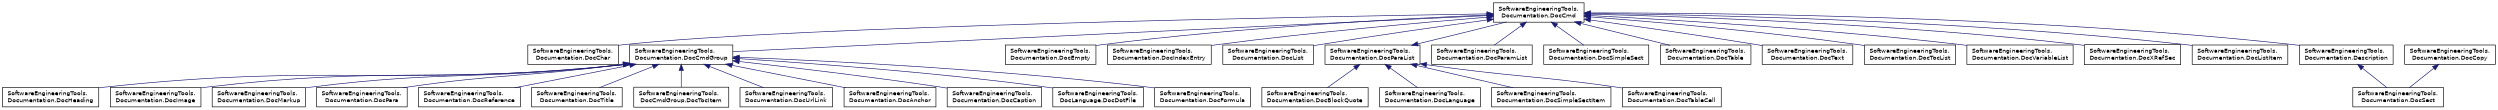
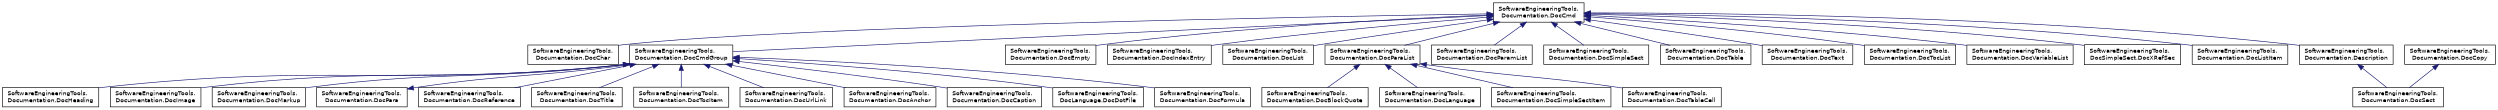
  digraph {
    rankdir=TB
    node [color=black fillcolor=white fontname=Helvetica fontsize=10 shape=record style=filled]
    edge [color=midnightblue dir=back fontname=Helvetica fontsize=10 labelfontname=Helvetica labelfontsize=10 style=solid]
    n1 [height=0.2 label="SoftwareEngineeringTools.\lDocumentation.DocCmd" width=0.4]
    n2 [height=0.2 label="SoftwareEngineeringTools.\lDocumentation.Description" width=0.4]
    n3 [height=0.2 label="SoftwareEngineeringTools.\lDocumentation.DocChar" width=0.4]
    n4 [height=0.2 label="SoftwareEngineeringTools.\lDocumentation.DocCmdGroup" width=0.4]
    n5 [height=0.2 label="SoftwareEngineeringTools.\lDocumentation.DocEmpty" width=0.4]
    n6 [height=0.2 label="SoftwareEngineeringTools.\lDocumentation.DocIndexEntry" width=0.4]
    n7 [height=0.2 label="SoftwareEngineeringTools.\lDocumentation.DocList" width=0.4]
    n8 [height=0.2 label="SoftwareEngineeringTools.\lDocumentation.DocParaList" width=0.4]
    n9 [height=0.2 label="SoftwareEngineeringTools.\lDocumentation.DocParamList" width=0.4]
    n10 [height=0.2 label="SoftwareEngineeringTools.\lDocumentation.DocSimpleSect" width=0.4]
    n11 [height=0.2 label="SoftwareEngineeringTools.\lDocumentation.DocTable" width=0.4]
    n12 [height=0.2 label="SoftwareEngineeringTools.\lDocumentation.DocText" width=0.4]
    n13 [height=0.2 label="SoftwareEngineeringTools.\lDocumentation.DocTocList" width=0.4]
    n14 [height=0.2 label="SoftwareEngineeringTools.\lDocumentation.DocVariableList" width=0.4]
-   n15 [height=0.2 label="SoftwareEngineeringTools.\lDocumentation.DocXRefSec" width=0.4]
+   n15 [height=0.2 label="SoftwareEngineeringTools.\lDocSimpleSect.DocXRefSec" width=0.4]
    n16 [height=0.2 label="SoftwareEngineeringTools.\lDocumentation.DocListItem" width=0.4]
    n17 [height=0.2 label="SoftwareEngineeringTools.\lDocumentation.DocSect" width=0.4]
    n18 [height=0.2 label="SoftwareEngineeringTools.\lDocumentation.DocAnchor" width=0.4]
    n19 [height=0.2 label="SoftwareEngineeringTools.\lDocumentation.DocCaption" width=0.4]
    n20 [height=0.2 label="SoftwareEngineeringTools.\lDocLanguage.DocDotFile" width=0.4]
    n21 [height=0.2 label="SoftwareEngineeringTools.\lDocumentation.DocFormula" width=0.4]
    n22 [height=0.2 label="SoftwareEngineeringTools.\lDocumentation.DocHeading" width=0.4]
    n23 [height=0.2 label="SoftwareEngineeringTools.\lDocumentation.DocImage" width=0.4]
    n24 [height=0.2 label="SoftwareEngineeringTools.\lDocumentation.DocMarkup" width=0.4]
    n25 [height=0.2 label="SoftwareEngineeringTools.\lDocumentation.DocPara" width=0.4]
    n26 [height=0.2 label="SoftwareEngineeringTools.\lDocumentation.DocReference" width=0.4]
    n27 [height=0.2 label="SoftwareEngineeringTools.\lDocumentation.DocTitle" width=0.4]
-   n28 [height=0.2 label="SoftwareEngineeringTools.\lDocCmdGroup.DocTocItem" width=0.4]
+   n28 [height=0.2 label="SoftwareEngineeringTools.\lDocumentation.DocTocItem" width=0.4]
    n29 [height=0.2 label="SoftwareEngineeringTools.\lDocumentation.DocUrlLink" width=0.4]
    n30 [height=0.2 label="SoftwareEngineeringTools.\lDocumentation.DocBlockQuote" width=0.4]
    n31 [height=0.2 label="SoftwareEngineeringTools.\lDocumentation.DocLanguage" width=0.4]
    n32 [height=0.2 label="SoftwareEngineeringTools.\lDocumentation.DocSimpleSectItem" width=0.4]
    n33 [height=0.2 label="SoftwareEngineeringTools.\lDocumentation.DocTableCell" width=0.4]
    n34 [height=0.2 label="SoftwareEngineeringTools.\lDocumentation.DocCopy" width=0.4]
    n1 -> n2
    n1 -> n3
    n1 -> n4
    n1 -> n5
    n1 -> n6
    n1 -> n7
-   n8 -> n1
+   n1 -> n8
    n1 -> n9
    n1 -> n10
    n1 -> n11
    n1 -> n12
    n1 -> n13
    n1 -> n14
    n1 -> n15
    n1 -> n16
    n2 -> n17
    n4 -> n18
    n4 -> n19
    n4 -> n20
    n4 -> n21
    n4 -> n22
    n4 -> n23
    n4 -> n24
-   n4 -> n25
+   n25 -> n4
    n4 -> n26
    n4 -> n27
    n4 -> n28
    n4 -> n29
    n8 -> n30
    n8 -> n31
    n8 -> n32
    n8 -> n33
    n34 -> n17
  }
